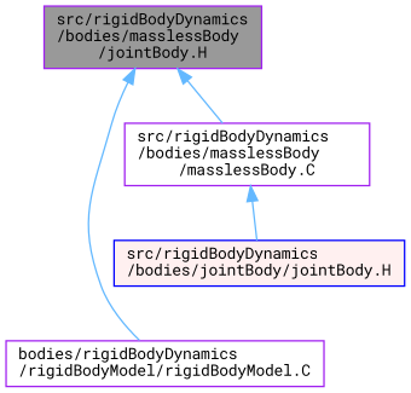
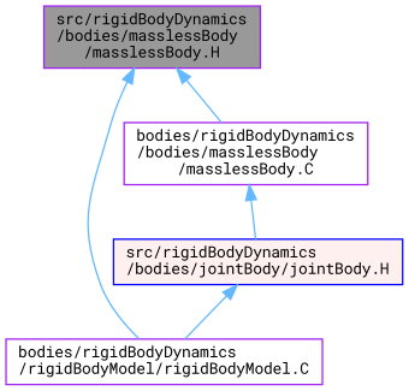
  digraph {
    fontname="Roboto Mono"
    node [color=purple fillcolor=white fontname="Roboto Mono" fontsize=10 shape=box style=filled]
    edge [color=steelblue1 dir=back fontname="Roboto Mono" fontsize=10 labelfontname=Helvetica labelfontsize=10 style=solid]
-   n1 [fillcolor=grey60 fontcolor=black height=0.2 label="src/rigidBodyDynamics\l/bodies/masslessBody\l/jointBody.H" width=0.4]
+   n1 [fillcolor=grey60 fontcolor=black height=0.2 label="src/rigidBodyDynamics\l/bodies/masslessBody\l/masslessBody.H" width=0.4]
    n2 [height=0.2 label="bodies/rigidBodyDynamics\l/rigidBodyModel/rigidBodyModel.C" width=0.4]
-   n3 [height=0.2 label="src/rigidBodyDynamics\l/bodies/masslessBody\l/masslessBody.C" width=0.4]
+   n3 [height=0.2 label="bodies/rigidBodyDynamics\l/bodies/masslessBody\l/masslessBody.C" width=0.4]
    n4 [color=blue fillcolor="#FFF0F0" height=0.2 label="src/rigidBodyDynamics\l/bodies/jointBody/jointBody.H" width=0.4]
    n1 -> n2
    n1 -> n3
    n3 -> n4
+   n4 -> n2
  }
